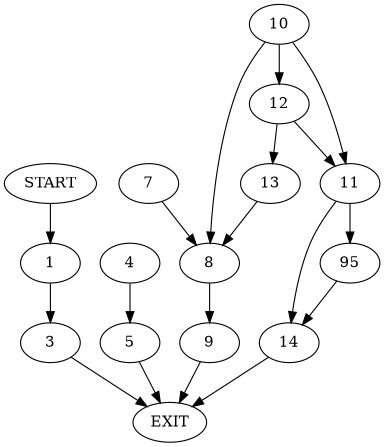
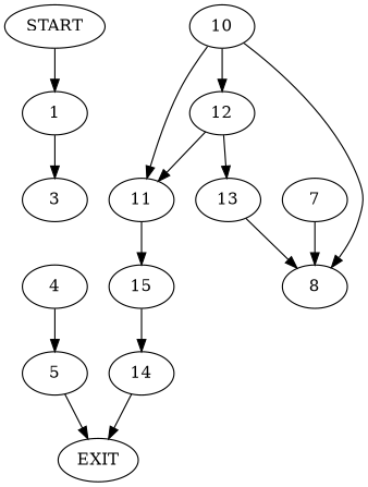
  digraph {
    n1 [label=START]
    1
    3
    n4 [label=EXIT]
    4
    5
    7
    8
-   9
    10
    11
    12
    14
-   15 [label=95]
+   15
    13
    n1 -> 1
    1 -> 3
-   3 -> n4
    4 -> 5
    5 -> n4
    7 -> 8
-   8 -> 9
-   9 -> n4
    10 -> 8
    10 -> 11
    10 -> 12
-   11 -> 14
    11 -> 15
    12 -> 11
    12 -> 13
    14 -> n4
    15 -> 14
    13 -> 8
  }
